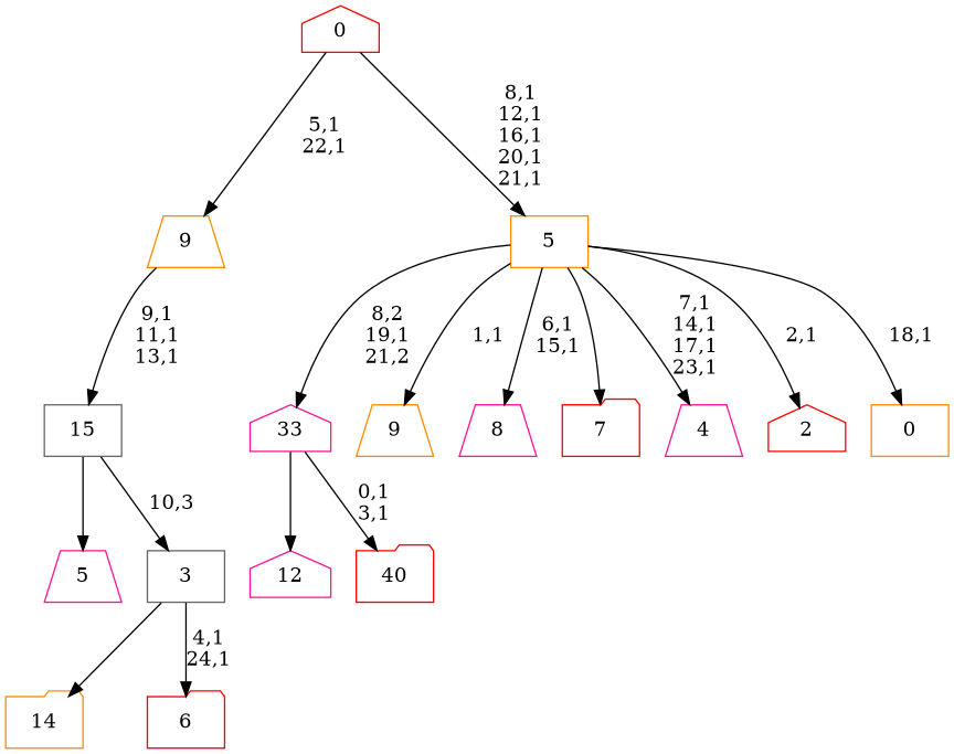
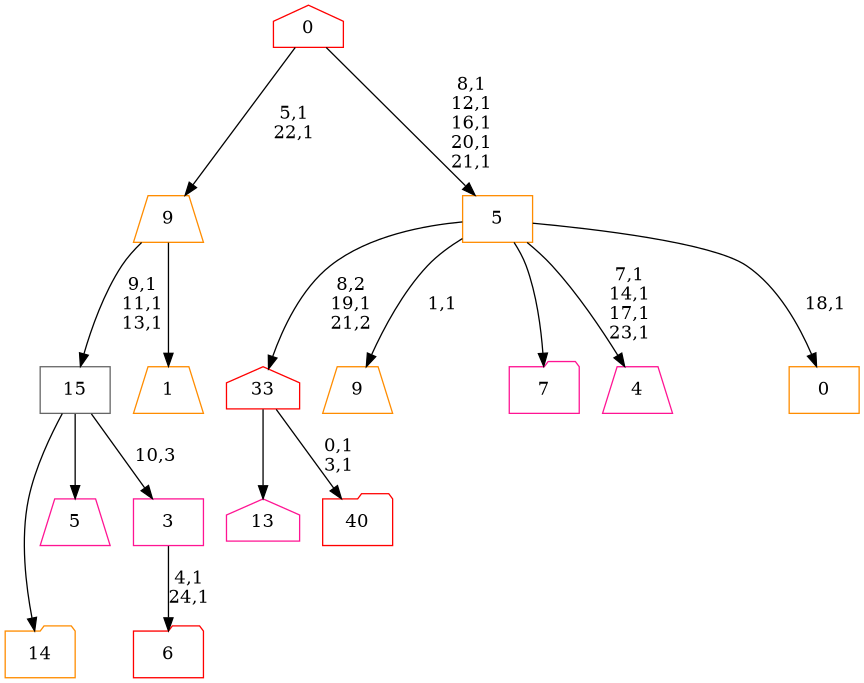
  digraph {
    node [color=darkorange shape=trapezium]
-   n1 [color=deeppink label=12 shape=house]
+   n1 [color=deeppink label=13 shape=house]
    n2 [label=14 shape=folder]
    n3 [color=red label=40 shape=folder]
-   33 [color=deeppink shape=house]
+   33 [color=red shape=house]
    n5 [label=9]
-   n6 [color=deeppink label=8]
-   n7 [color=red label=7 shape=folder]
+   n7 [color=deeppink label=7 shape=folder]
    n8 [color=red label=6 shape=folder]
    n9 [color=deeppink label=5]
    n10 [color=deeppink label=4]
-   n11 [color=gray40 label=3 shape=box]
+   n11 [color=deeppink label=3 shape=box]
    15 [color=gray40 shape=box]
-   n13 [color=red label=2 shape=house]
+   n14 [label=1]
    9
    n16 [label=0 shape=box]
    5 [shape=box]
    0 [color=red shape=house]
    33 -> n1
    33 -> n3 [label="0,1\n3,1"]
    n11 -> n8 [label="4,1\n24,1"]
-   n11 -> n2
+   15 -> n2
    15 -> n9
    15 -> n11 [label="10,3"]
    9 -> 15 [label="9,1\n11,1\n13,1"]
+   9 -> n14
    5 -> 33 [label="8,2\n19,1\n21,2"]
    5 -> n5 [label="1,1"]
-   5 -> n6 [label="6,1\n15,1"]
    5 -> n7
    5 -> n10 [label="7,1\n14,1\n17,1\n23,1"]
-   5 -> n13 [label="2,1"]
    5 -> n16 [label="18,1"]
    0 -> 9 [label="5,1\n22,1"]
    0 -> 5 [label="8,1\n12,1\n16,1\n20,1\n21,1"]
  }
